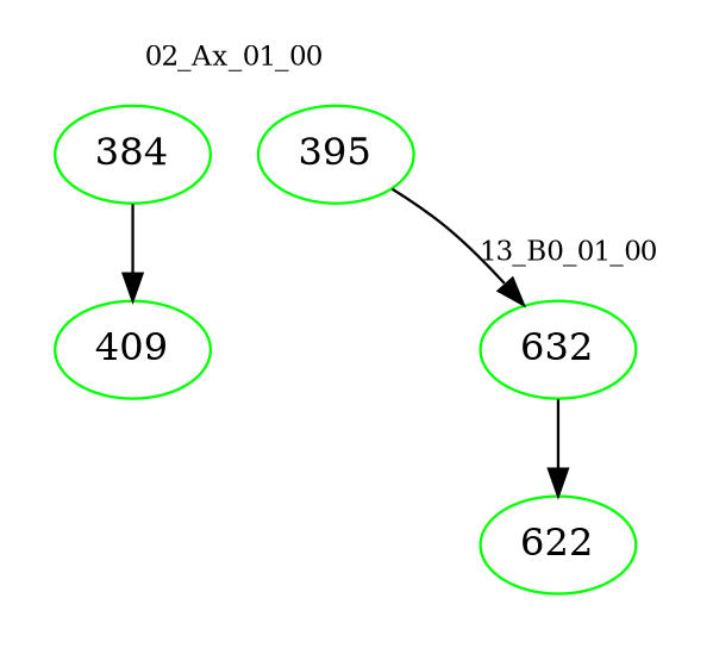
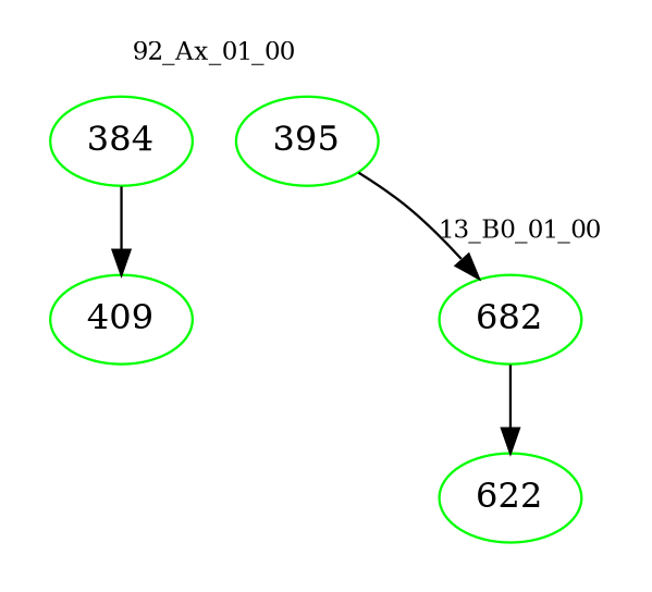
  digraph {
    node [color=green]
    edge [color=black]
    n1 [label=395]
    n2 [label=384]
    n3 [label=409]
-   n4 [label=632]
+   n4 [label=682]
    n5 [label=622]
    subgraph cluster_1 {
      color=white
      fontsize=10
-     label="02_Ax_01_00"
+     label="92_Ax_01_00"
      n1
      n2
      n3
    }
    subgraph cluster_2 {
      color=white
      fontsize=10
      label="13_B0_01_00"
      n4
      n5
    }
    n1 -> n4
    n2 -> n3
    n4 -> n5
  }
